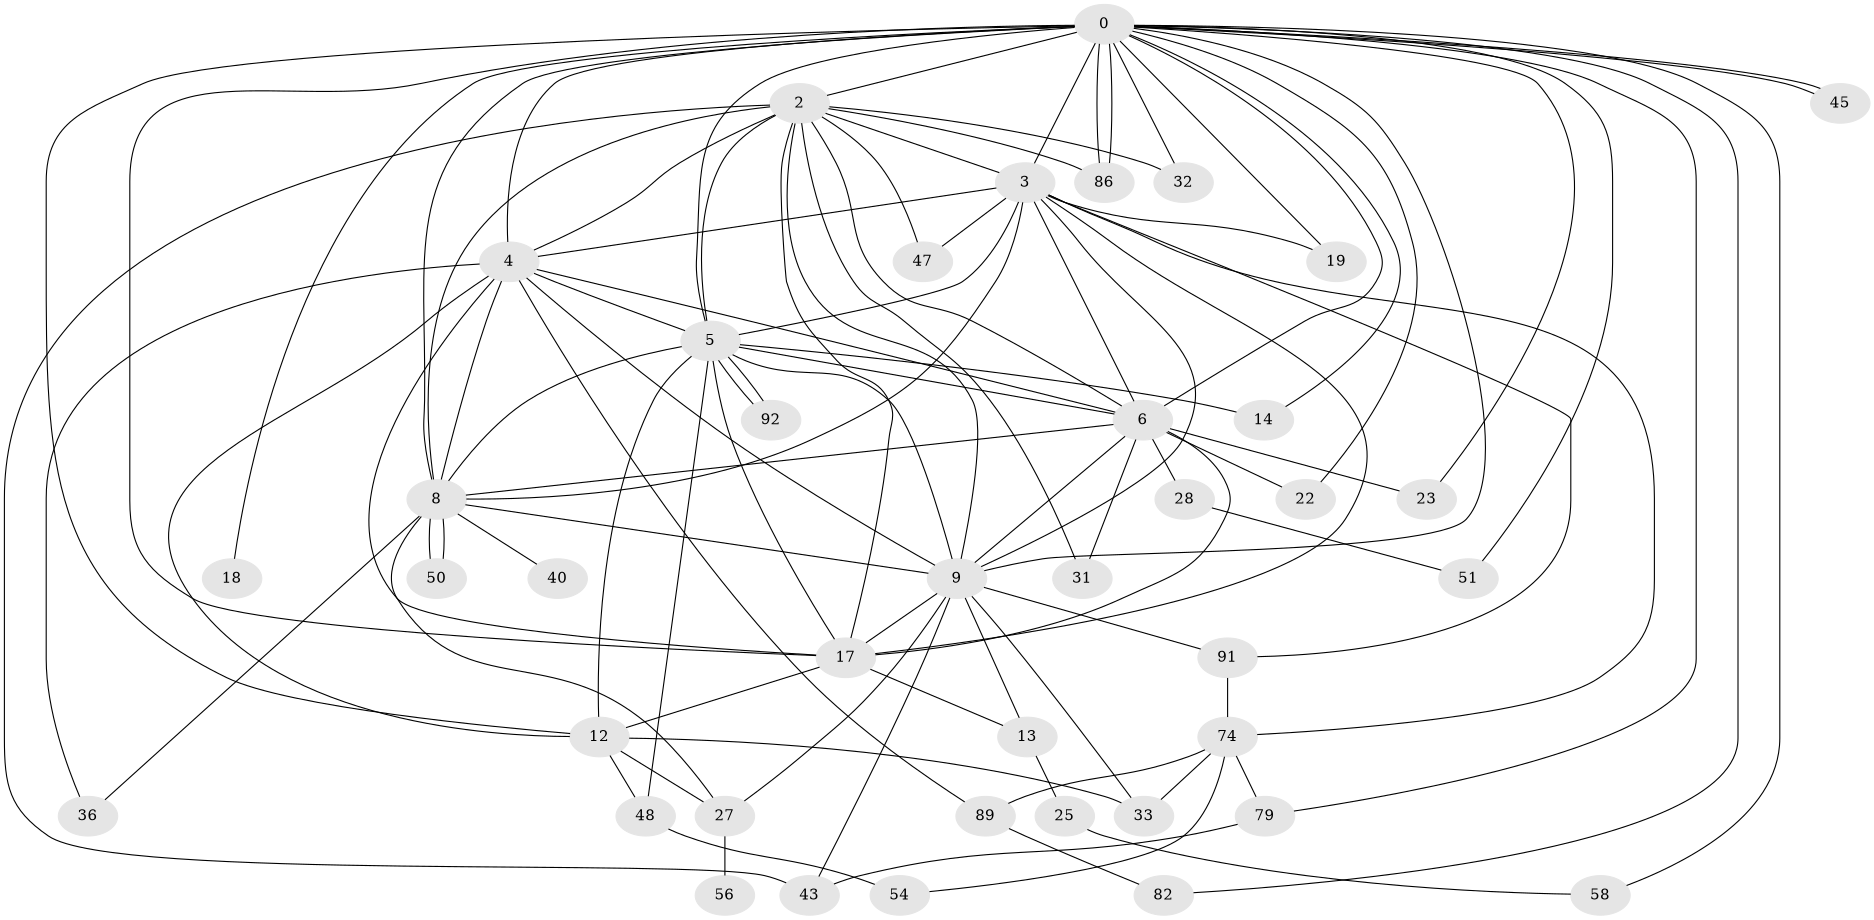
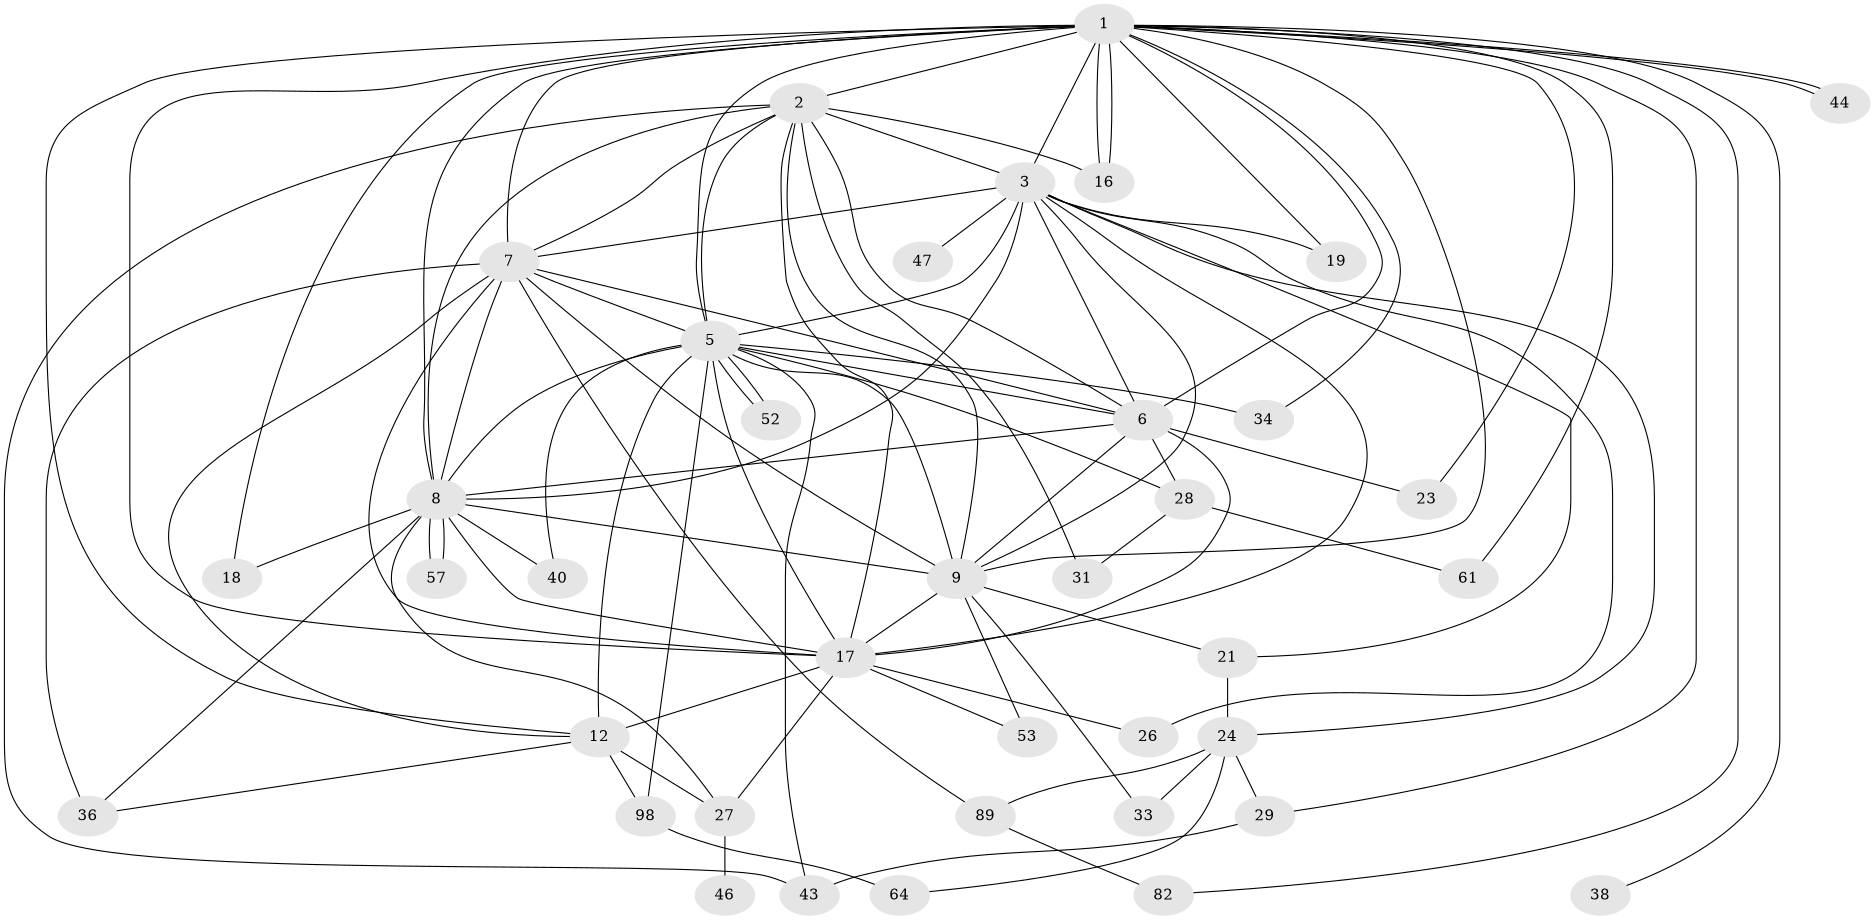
  graph {
    node [color=gray90 style=filled]
-   1 [super="+7" label=0]
+   1 [super="+7"]
    2 [super="+35"]
    3 [super="+41"]
-   4 [super="+49"]
+   4 [super="+49" label=7]
    5 [super="+14"]
    6 [super="+20"]
    8 [super="+30"]
    9 [super="+11"]
    n9 [label=17 super="+15"]
    12 [super="+17"]
-   16 [label=86]
+   16
    18
    19
-   22
    23
-   29 [label=79]
-   32
-   34 [label=14]
-   38 [label=58]
+   29
+   34
+   38
    n20 [label=82]
-   44 [label=45]
-   51
+   44
+   51 [label=61]
    31
    43 [super="+53"]
    47
-   21 [label=91]
-   24 [label=74]
+   21
+   24
+   26
    36 [super="+37"]
    n30 [label=89]
    28
    40
-   48
-   52 [label=92]
+   48 [label=98]
+   52
    27 [super="+45"]
-   50
-   13
+   50 [label=57]
+   13 [label=53]
    33
-   54
-   25
-   46 [label=56]
+   54 [label=64]
+   46
    1 -- 2 [weight=2]
    1 -- 3 [weight=2]
    1 -- 4 [weight=3]
    1 -- 5 [weight=2]
    1 -- 6 [weight=2]
    1 -- 8 [weight=2]
    1 -- 9 [weight=2]
    1 -- n9 [weight=3]
    1 -- 12
    1 -- 16
    1 -- 16
    1 -- 18
    1 -- 19
-   1 -- 22
    1 -- 23
    1 -- 29
-   1 -- 32
    1 -- 34
    1 -- 38
    1 -- n20
    1 -- 44
    1 -- 44
    1 -- 51
    2 -- 3
    2 -- 4
    2 -- 5 [weight=2]
    2 -- 6
    2 -- 8
    2 -- 9 [weight=2]
    2 -- n9
    2 -- 16
-   2 -- 32
    2 -- 31
    2 -- 43
-   2 -- 47
    3 -- 4
    3 -- 5
    3 -- 6
    3 -- 8 [weight=2]
    3 -- 9
    3 -- n9
    3 -- 19
    3 -- 47
    3 -- 21
    3 -- 24
+   3 -- 26
    4 -- 5
    4 -- 6
    4 -- 8
    4 -- 9
    4 -- n9
    4 -- 12
    4 -- 36
    4 -- n30
    5 -- 6 [weight=2]
    5 -- 8
    5 -- 9
    5 -- n9
    5 -- 12
    5 -- 34
-   9 -- 43
+   5 -- 43
+   5 -- 28
+   5 -- 40
    5 -- 48
    5 -- 52
    5 -- 52
    6 -- 8
    6 -- 9
    6 -- n9
-   6 -- 22
    6 -- 23
-   6 -- 31
+   28 -- 31
    6 -- 28
    8 -- 9
+   8 -- n9
+   8 -- 18
    8 -- 36
    8 -- 40
    8 -- 27
    8 -- 50
    8 -- 50
    9 -- n9
    9 -- 21
-   9 -- 27
+   n9 -- 27
    9 -- 13
    9 -- 33
    n9 -- 12
+   n9 -- 26
    n9 -- 13
-   12 -- 33
+   12 -- 36
    12 -- 48
    12 -- 27
    29 -- 43
    21 -- 24
    24 -- 29
    24 -- n30
    24 -- 33
    24 -- 54
    n30 -- n20
    28 -- 51
    48 -- 54
    27 -- 46
-   13 -- 25
-   25 -- 38
  }
